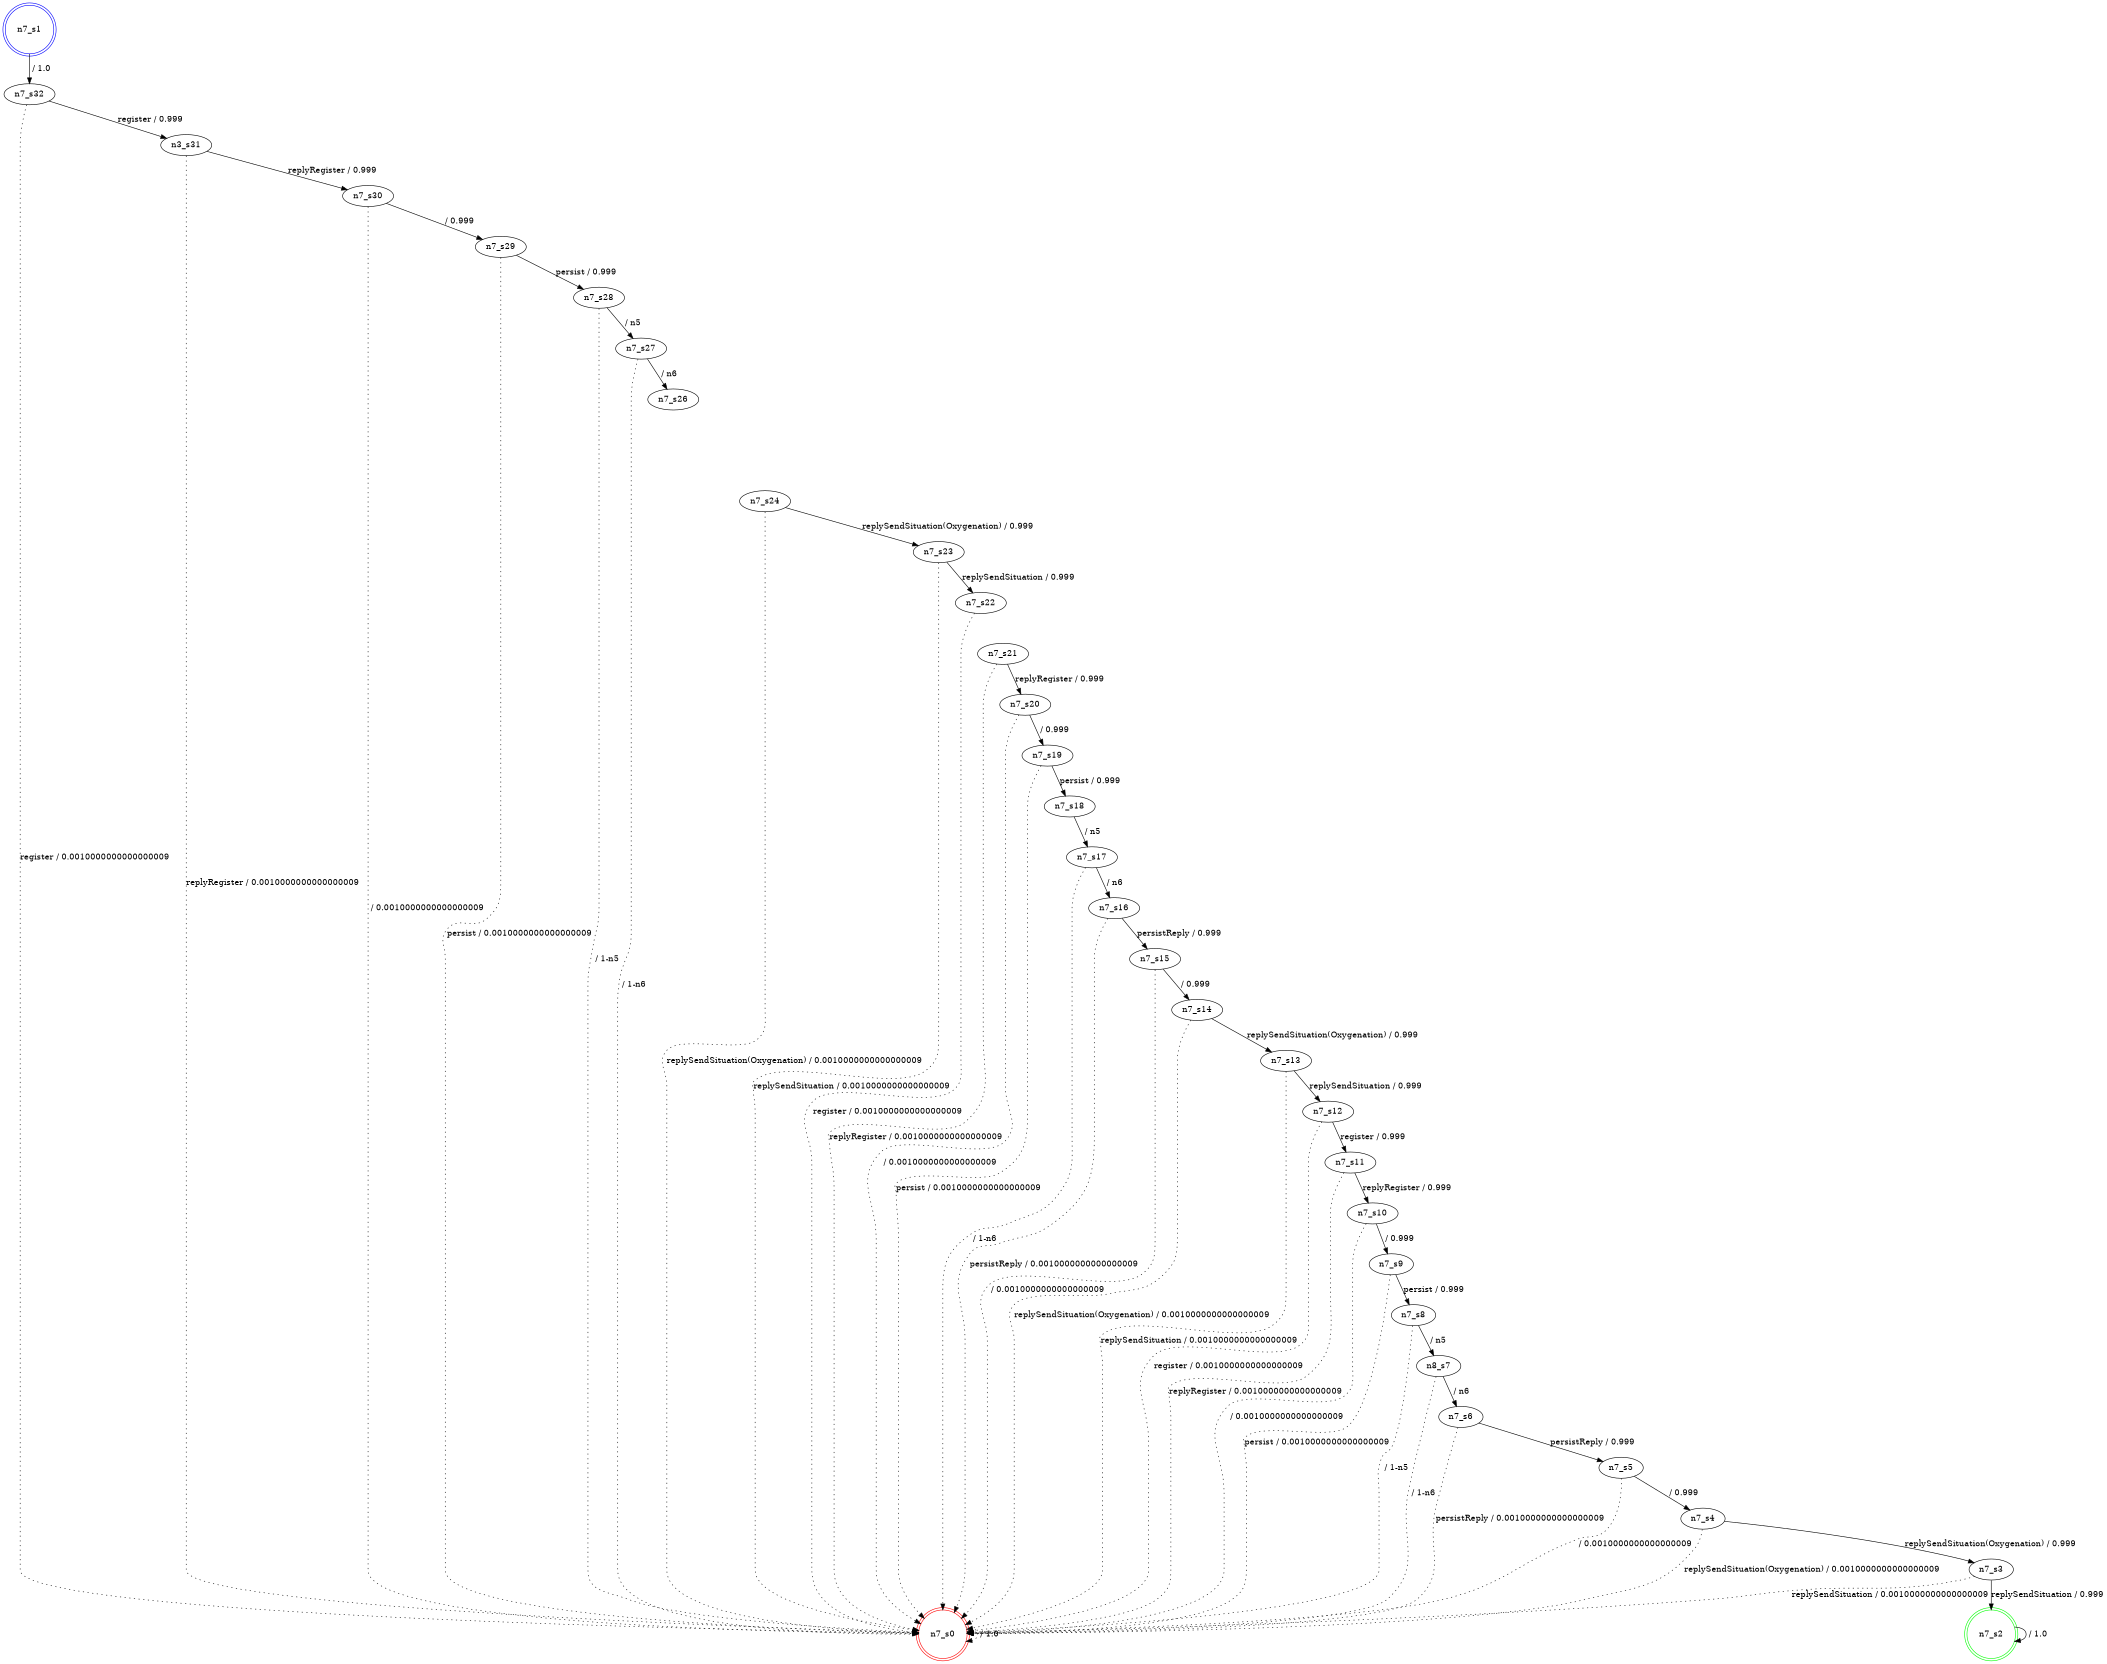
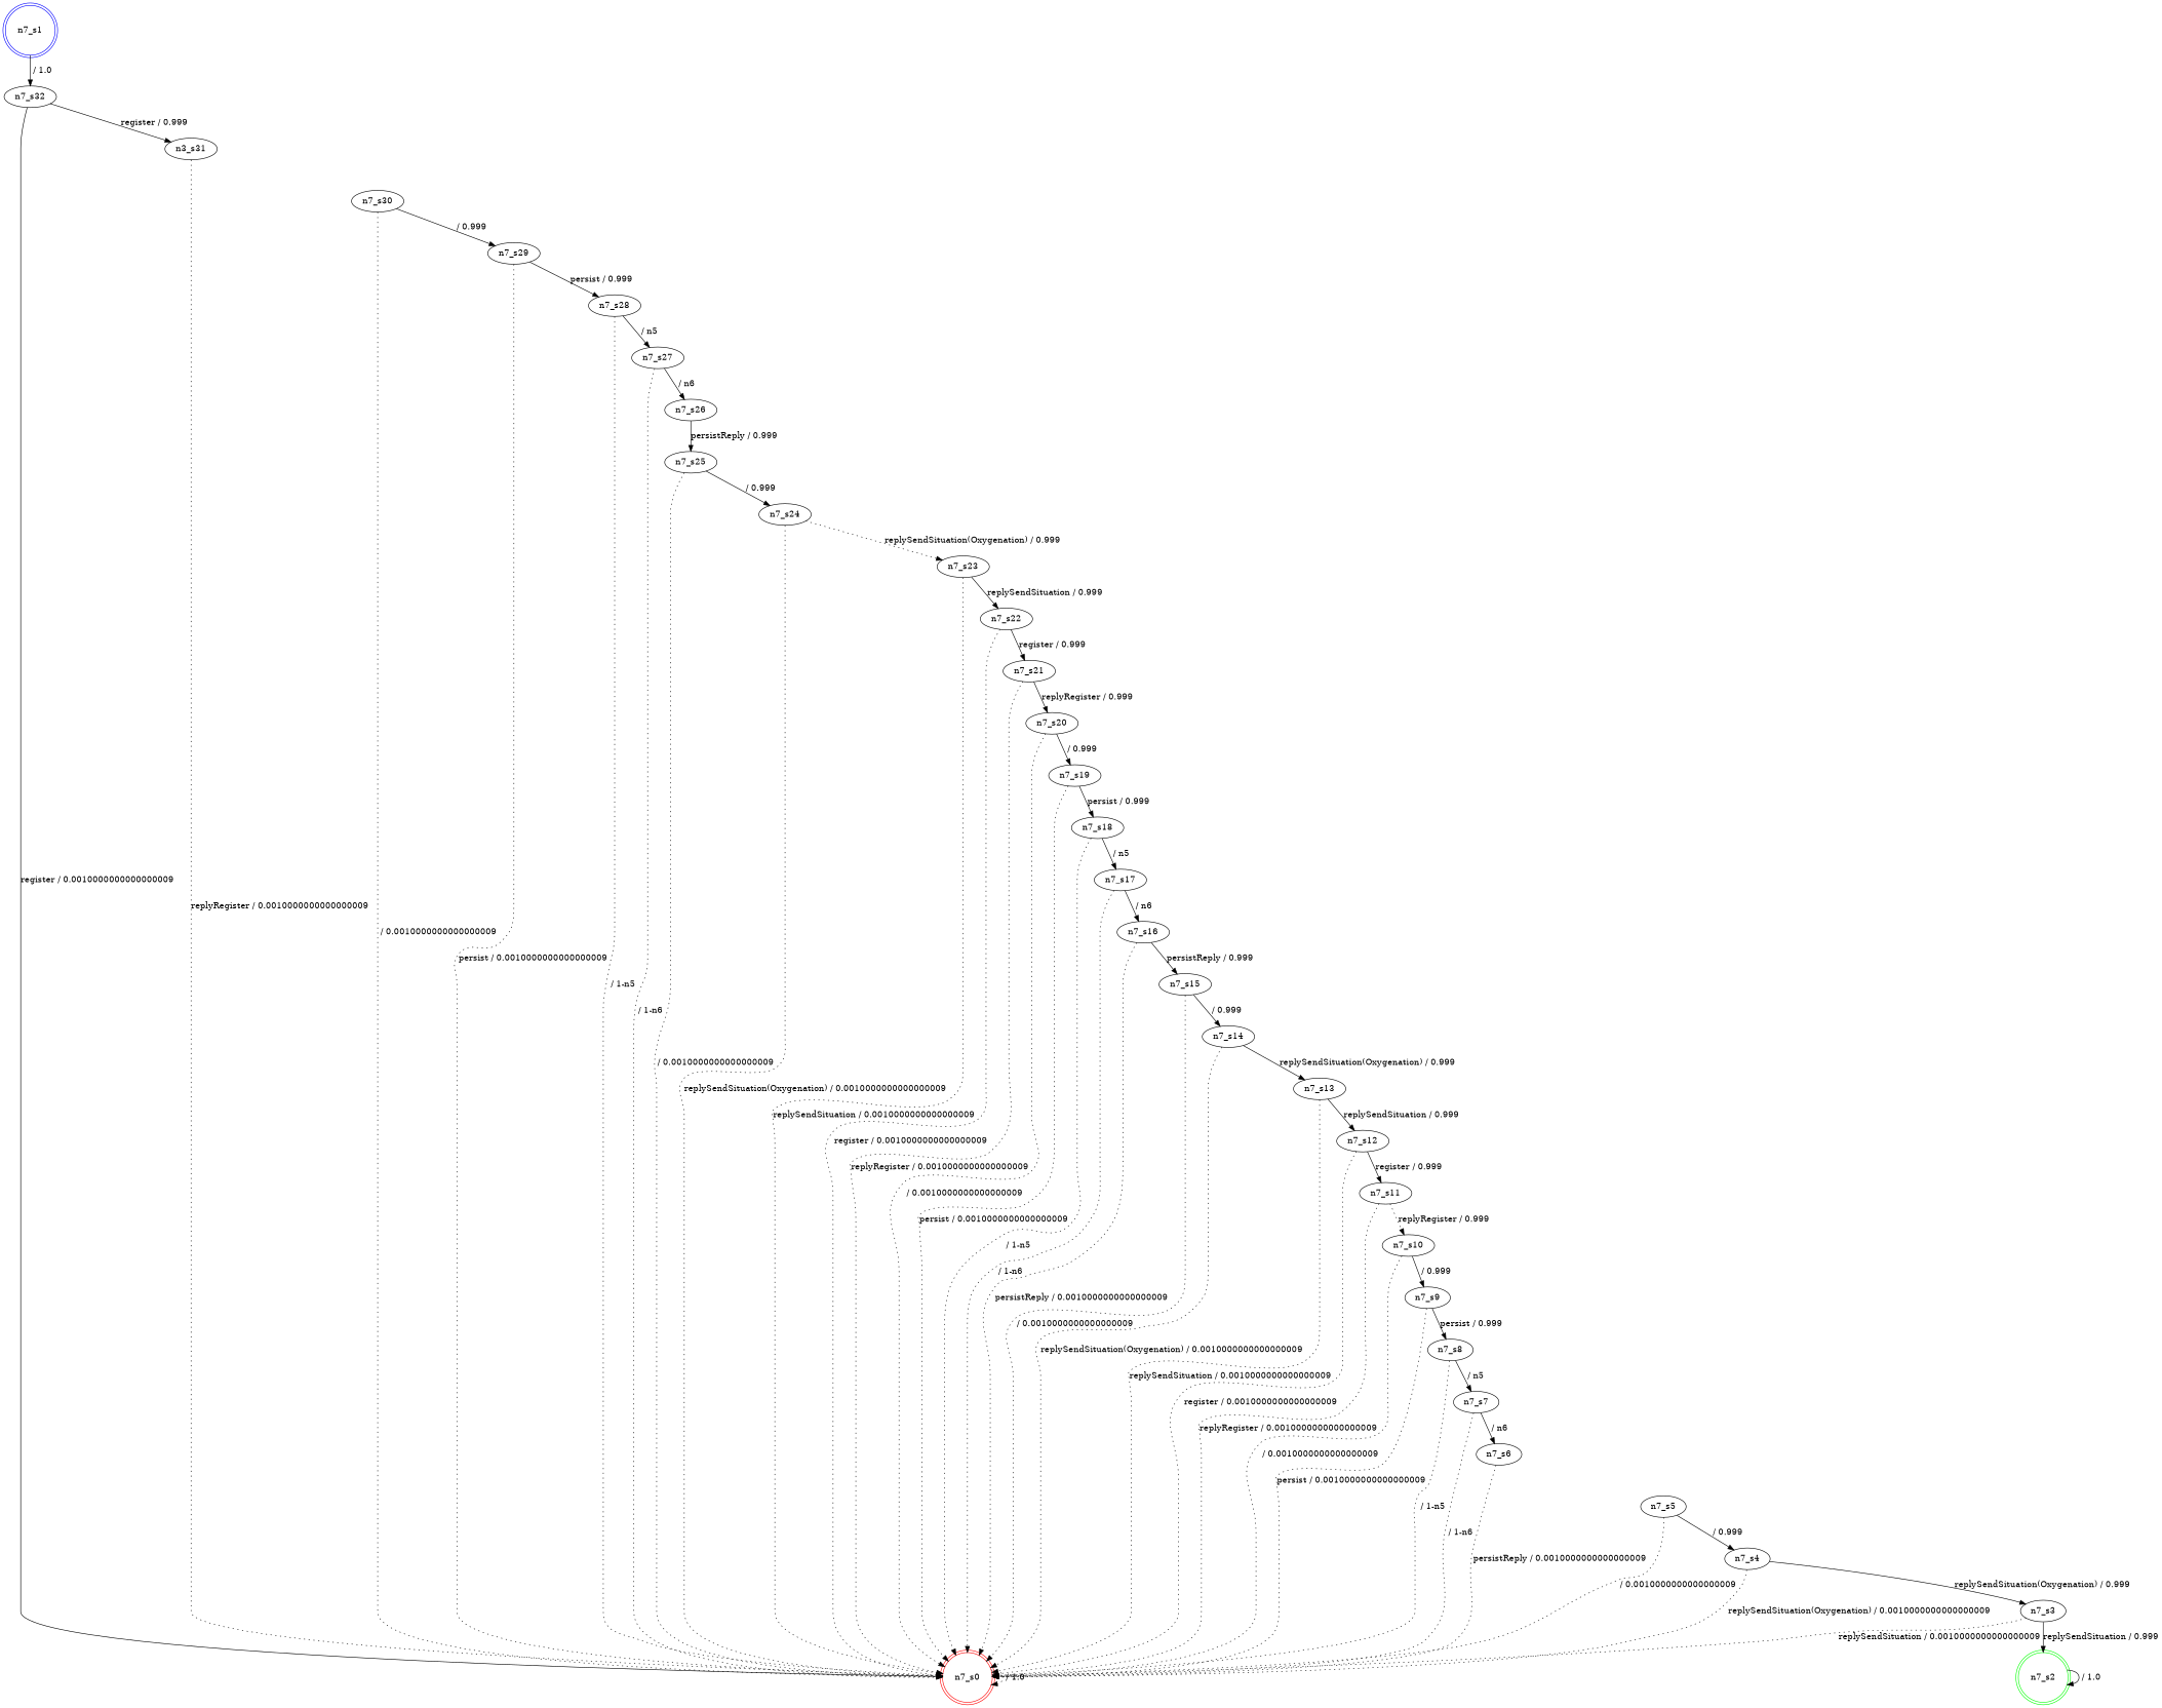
  digraph {
    n1 [color=red label=n7_s0 shape=doublecircle]
    n2 [color=blue label=n7_s1 shape=doublecircle]
    n3 [label=n7_s32]
    n4 [label=n3_s31]
    n5 [color=green label=n7_s2 shape=doublecircle]
    n6 [label=n7_s3]
    n7 [label=n7_s4]
    n8 [label=n7_s5]
    n9 [label=n7_s6]
-   n10 [label=n8_s7]
+   n10 [label=n7_s7]
    n11 [label=n7_s8]
    n12 [label=n7_s9]
    n13 [label=n7_s10]
    n14 [label=n7_s11]
    n15 [label=n7_s12]
    n16 [label=n7_s13]
    n17 [label=n7_s14]
    n18 [label=n7_s15]
    n19 [label=n7_s16]
    n20 [label=n7_s17]
    n21 [label=n7_s18]
    n22 [label=n7_s19]
    n23 [label=n7_s20]
    n24 [label=n7_s21]
    n25 [label=n7_s22]
    n26 [label=n7_s23]
    n27 [label=n7_s24]
+   n28 [label=n7_s25]
    n29 [label=n7_s26]
    n30 [label=n7_s27]
    n31 [label=n7_s28]
    n32 [label=n7_s29]
    n33 [label=n7_s30]
    n1 -> n1 [label=" / 1.0" style=dotted]
    n2 -> n3 [label=" / 1.0"]
-   n3 -> n1 [label="register / 0.0010000000000000009" style=dotted]
+   n3 -> n1 [label="register / 0.0010000000000000009" style=solid]
    n3 -> n4 [label="register / 0.999"]
    n4 -> n1 [label="replyRegister / 0.0010000000000000009" style=dotted]
-   n4 -> n33 [label="replyRegister / 0.999"]
    n5 -> n5 [label=" / 1.0"]
    n6 -> n1 [label="replySendSituation / 0.0010000000000000009" style=dotted]
    n6 -> n5 [label="replySendSituation / 0.999"]
    n7 -> n1 [label="replySendSituation(Oxygenation) / 0.0010000000000000009" style=dotted]
    n7 -> n6 [label="replySendSituation(Oxygenation) / 0.999"]
    n8 -> n1 [label=" / 0.0010000000000000009" style=dotted]
    n8 -> n7 [label=" / 0.999"]
    n9 -> n1 [label="persistReply / 0.0010000000000000009" style=dotted]
-   n9 -> n8 [label="persistReply / 0.999"]
    n10 -> n1 [label=" / 1-n6" style=dotted]
    n10 -> n9 [label=" / n6"]
    n11 -> n1 [label=" / 1-n5" style=dotted]
    n11 -> n10 [label=" / n5"]
    n12 -> n1 [label="persist / 0.0010000000000000009" style=dotted]
    n12 -> n11 [label="persist / 0.999"]
    n13 -> n1 [label=" / 0.0010000000000000009" style=dotted]
    n13 -> n12 [label=" / 0.999"]
    n14 -> n1 [label="replyRegister / 0.0010000000000000009" style=dotted]
-   n14 -> n13 [label="replyRegister / 0.999"]
+   n14 -> n13 [label="replyRegister / 0.999" style=dotted]
    n15 -> n1 [label="register / 0.0010000000000000009" style=dotted]
    n15 -> n14 [label="register / 0.999"]
    n16 -> n1 [label="replySendSituation / 0.0010000000000000009" style=dotted]
    n16 -> n15 [label="replySendSituation / 0.999"]
    n17 -> n1 [label="replySendSituation(Oxygenation) / 0.0010000000000000009" style=dotted]
    n17 -> n16 [label="replySendSituation(Oxygenation) / 0.999"]
    n18 -> n1 [label=" / 0.0010000000000000009" style=dotted]
    n18 -> n17 [label=" / 0.999"]
    n19 -> n1 [label="persistReply / 0.0010000000000000009" style=dotted]
    n19 -> n18 [label="persistReply / 0.999"]
    n20 -> n1 [label=" / 1-n6" style=dotted]
    n20 -> n19 [label=" / n6"]
+   n21 -> n1 [label=" / 1-n5" style=dotted]
    n21 -> n20 [label=" / n5"]
    n22 -> n1 [label="persist / 0.0010000000000000009" style=dotted]
    n22 -> n21 [label="persist / 0.999"]
    n23 -> n1 [label=" / 0.0010000000000000009" style=dotted]
    n23 -> n22 [label=" / 0.999"]
    n24 -> n1 [label="replyRegister / 0.0010000000000000009" style=dotted]
    n24 -> n23 [label="replyRegister / 0.999"]
    n25 -> n1 [label="register / 0.0010000000000000009" style=dotted]
+   n25 -> n24 [label="register / 0.999"]
    n26 -> n1 [label="replySendSituation / 0.0010000000000000009" style=dotted]
    n26 -> n25 [label="replySendSituation / 0.999"]
    n27 -> n1 [label="replySendSituation(Oxygenation) / 0.0010000000000000009" style=dotted]
-   n27 -> n26 [label="replySendSituation(Oxygenation) / 0.999"]
+   n27 -> n26 [label="replySendSituation(Oxygenation) / 0.999" style=dotted]
+   n28 -> n1 [label=" / 0.0010000000000000009" style=dotted]
+   n28 -> n27 [label=" / 0.999"]
+   n29 -> n28 [label="persistReply / 0.999"]
    n30 -> n1 [label=" / 1-n6" style=dotted]
    n30 -> n29 [label=" / n6"]
    n31 -> n1 [label=" / 1-n5" style=dotted]
    n31 -> n30 [label=" / n5"]
    n32 -> n1 [label="persist / 0.0010000000000000009" style=dotted]
    n32 -> n31 [label="persist / 0.999"]
    n33 -> n1 [label=" / 0.0010000000000000009" style=dotted]
    n33 -> n32 [label=" / 0.999"]
  }
